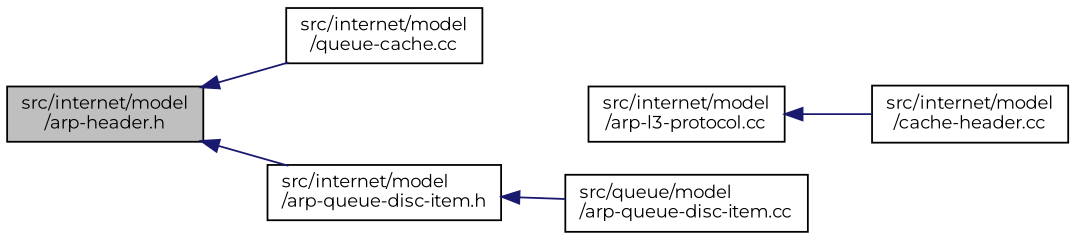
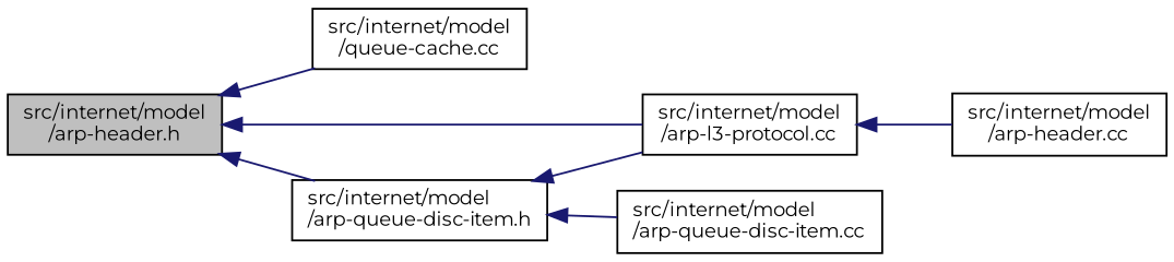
  digraph {
    fontname=Montserrat
    rankdir=LR
    node [color=black fillcolor=white fontname=Montserrat fontsize=10 shape=record style=filled]
    edge [color=midnightblue dir=back fontname=Montserrat fontsize=10 labelfontname=Helvetica labelfontsize=10 style=solid]
    n1 [fillcolor=grey75 fontcolor=black height=0.2 label="src/internet/model\l/arp-header.h" width=0.4]
    n2 [height=0.2 label="src/internet/model\l/queue-cache.cc" width=0.4]
    n3 [height=0.2 label="src/internet/model\l/arp-l3-protocol.cc" width=0.4]
    n4 [height=0.2 label="src/internet/model\l/arp-queue-disc-item.h" width=0.4]
-   n5 [height=0.2 label="src/internet/model\l/cache-header.cc" width=0.4]
-   n6 [height=0.2 label="src/queue/model\l/arp-queue-disc-item.cc" width=0.4]
+   n5 [height=0.2 label="src/internet/model\l/arp-header.cc" width=0.4]
+   n6 [height=0.2 label="src/internet/model\l/arp-queue-disc-item.cc" width=0.4]
    n1 -> n2
+   n1 -> n3
    n1 -> n4
    n3 -> n5
+   n4 -> n3
    n4 -> n6
  }
